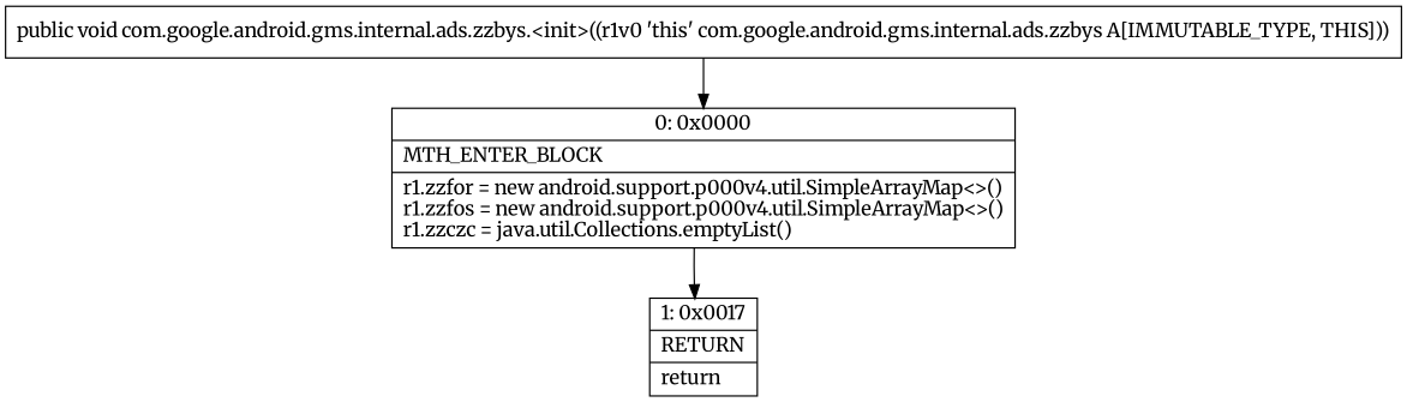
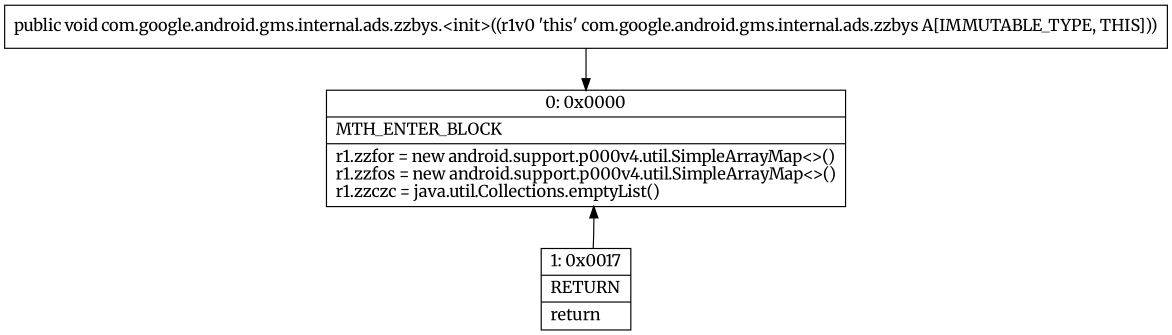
  digraph {
    fontname=Merriweather
    node [shape=record fontname=Merriweather]
    edge [fontname=Merriweather]
    n1 [label="{0\:\ 0x0000|MTH_ENTER_BLOCK\l|r1.zzfor = new android.support.p000v4.util.SimpleArrayMap\<\>()\lr1.zzfos = new android.support.p000v4.util.SimpleArrayMap\<\>()\lr1.zzczc = java.util.Collections.emptyList()\l}"]
    n2 [label="{1\:\ 0x0017|RETURN\l|return\l}"]
    n3 [label="{public void com.google.android.gms.internal.ads.zzbys.\<init\>((r1v0 'this' com.google.android.gms.internal.ads.zzbys A[IMMUTABLE_TYPE, THIS])) }"]
-   n1 -> n2
+   n2 -> n1
    n3 -> n1
  }
